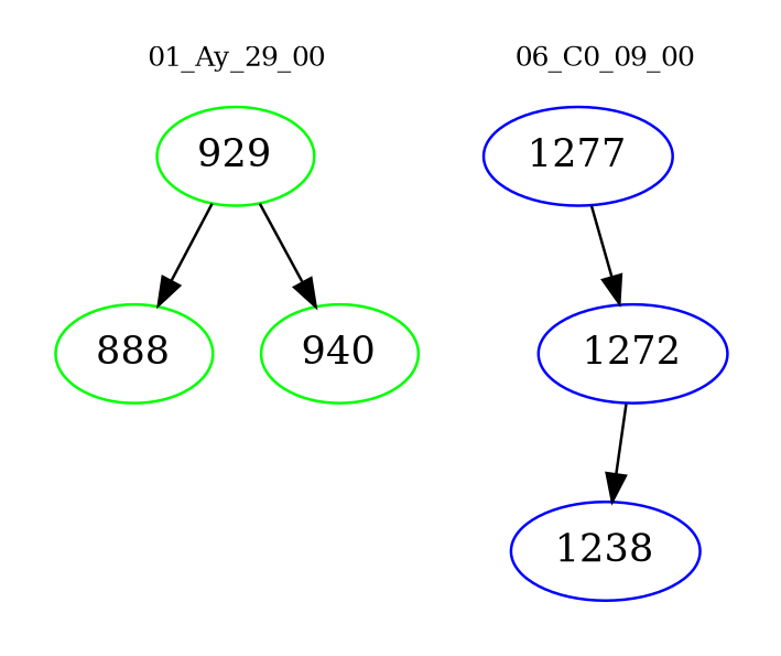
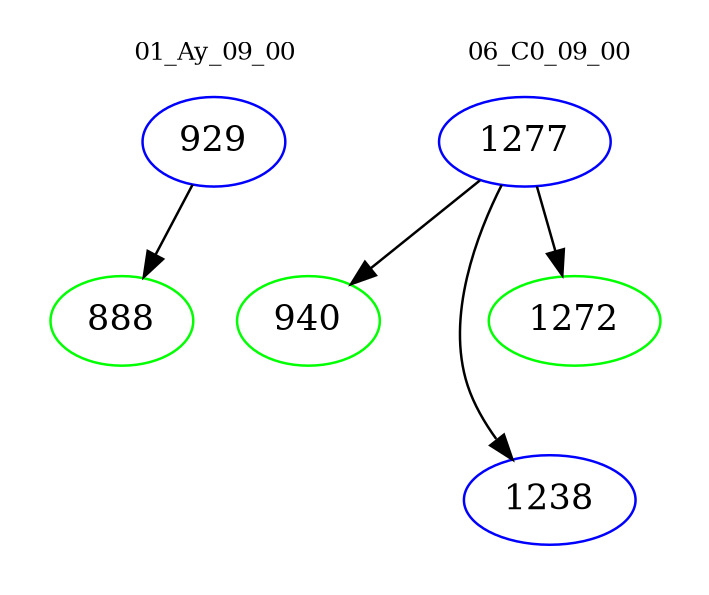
  digraph {
    node [color=blue]
    edge [color=black]
-   n1 [color=green label=929]
+   n1 [label=929]
    n2 [color=green label=888]
    n3 [color=green label=940]
    n4 [label=1277]
    n5 [label=1238]
-   n6 [label=1272]
+   n6 [color=green label=1272]
    subgraph cluster_1 {
      color=white
      fontsize=10
-     label="01_Ay_29_00"
+     label="01_Ay_09_00"
      n1
      n2
      n3
    }
    subgraph cluster_2 {
      color=white
      fontsize=10
      label="06_C0_09_00"
      n4
      n5
      n6
    }
    n1 -> n2
-   n1 -> n3
-   n6 -> n5
+   n4 -> n3
+   n4 -> n5
    n4 -> n6
  }
